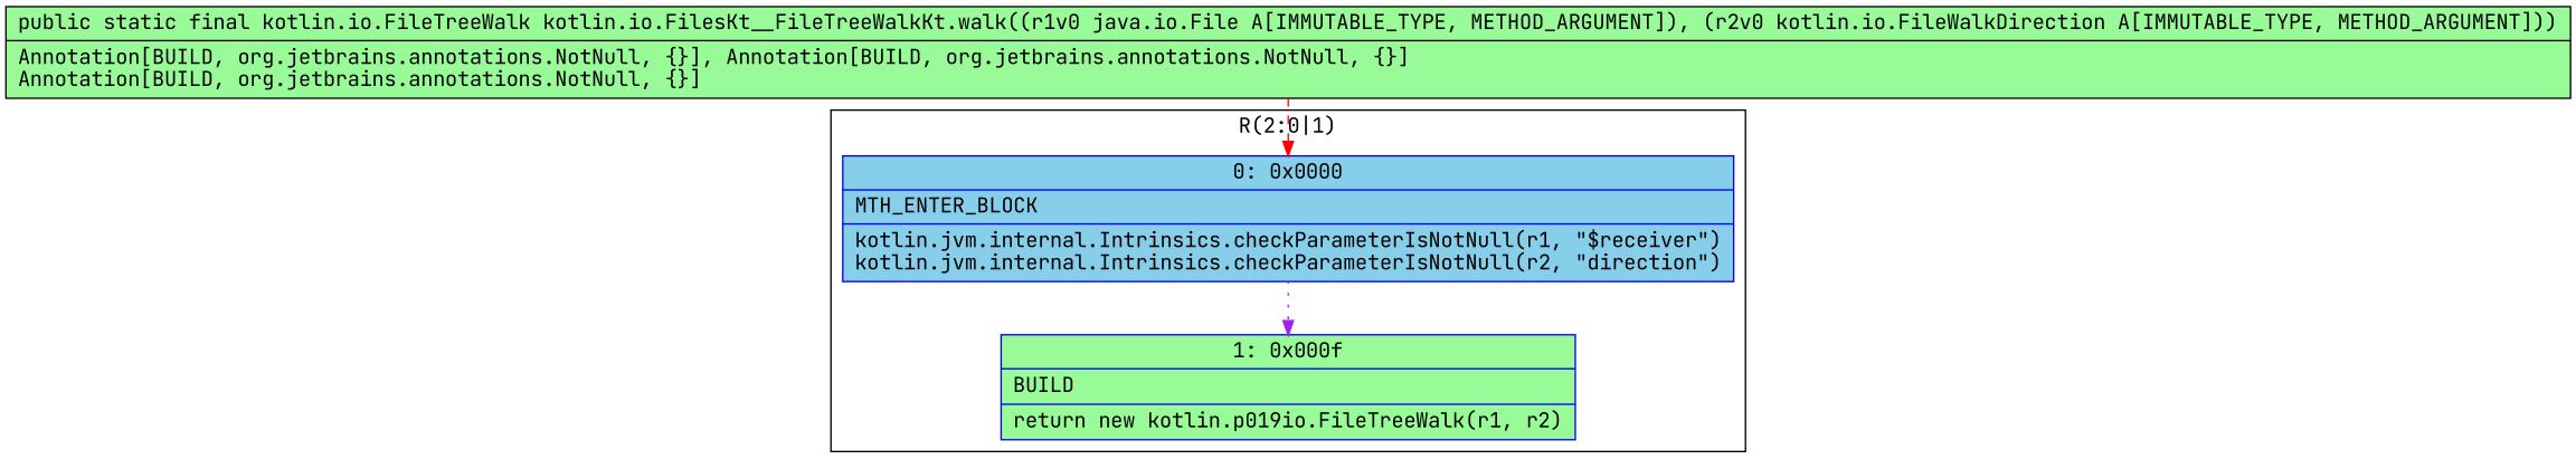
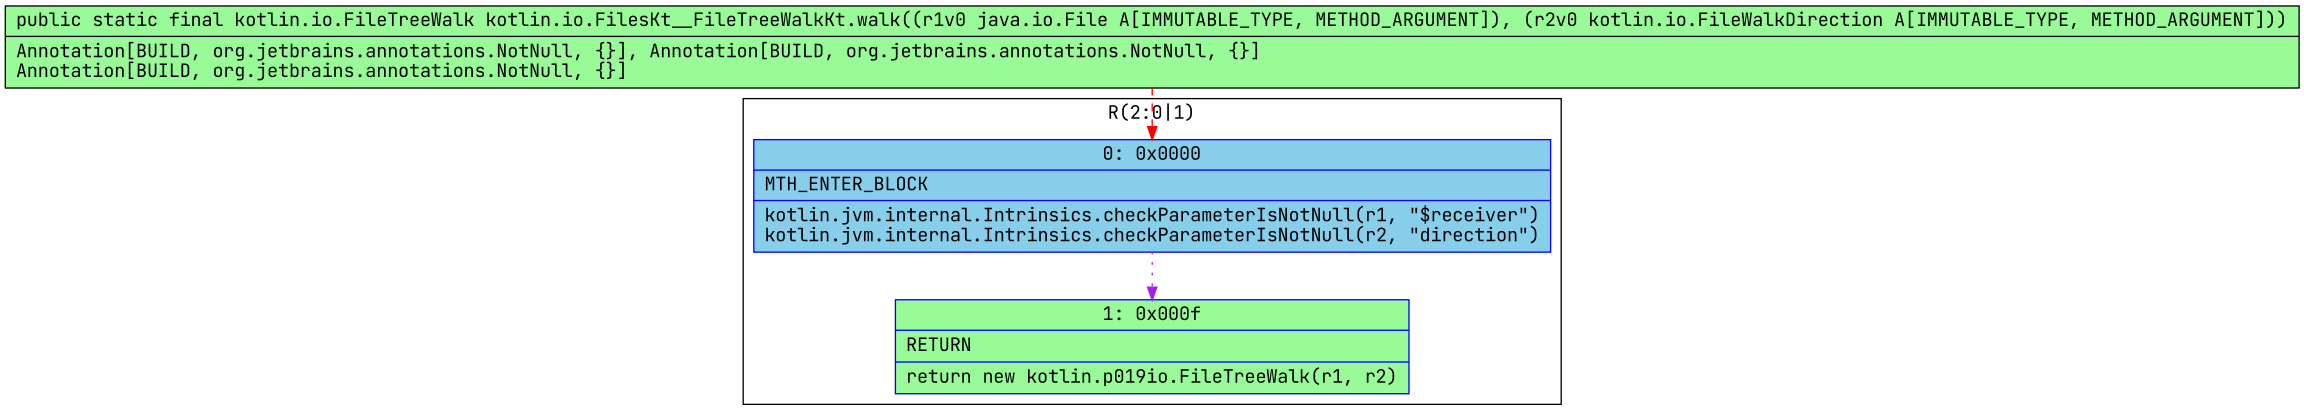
  digraph {
    fontname="JetBrains Mono"
    node [color=blue shape=record style=filled fillcolor=palegreen fontname="JetBrains Mono"]
    edge [fontname="JetBrains Mono"]
    n1 [label="{0\:\ 0x0000|MTH_ENTER_BLOCK\l|kotlin.jvm.internal.Intrinsics.checkParameterIsNotNull(r1, \"$receiver\")\lkotlin.jvm.internal.Intrinsics.checkParameterIsNotNull(r2, \"direction\")\l}" fillcolor=skyblue]
-   n2 [label="{1\:\ 0x000f|BUILD\l|return new kotlin.p019io.FileTreeWalk(r1, r2)\l}"]
+   n2 [label="{1\:\ 0x000f|RETURN\l|return new kotlin.p019io.FileTreeWalk(r1, r2)\l}"]
    n3 [label="{public static final kotlin.io.FileTreeWalk kotlin.io.FilesKt__FileTreeWalkKt.walk((r1v0 java.io.File A[IMMUTABLE_TYPE, METHOD_ARGUMENT]), (r2v0 kotlin.io.FileWalkDirection A[IMMUTABLE_TYPE, METHOD_ARGUMENT]))  | Annotation[BUILD, org.jetbrains.annotations.NotNull, \{\}], Annotation[BUILD, org.jetbrains.annotations.NotNull, \{\}]\lAnnotation[BUILD, org.jetbrains.annotations.NotNull, \{\}]\l}" color=""]
    subgraph cluster_1 {
      label="R(2:0|1)"
      n1
      n2
    }
    n1 -> n2 [color=purple style=dotted]
    n3 -> n1 [color=red style=dashed]
  }
